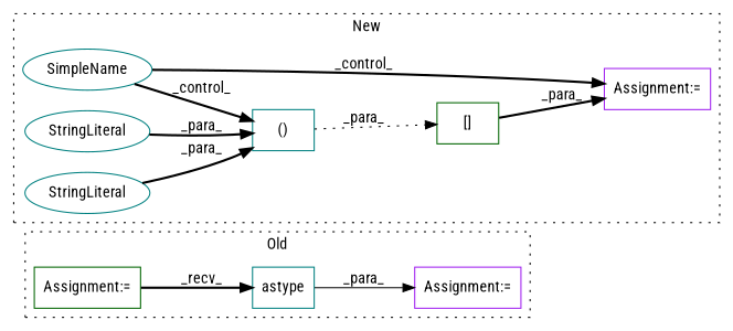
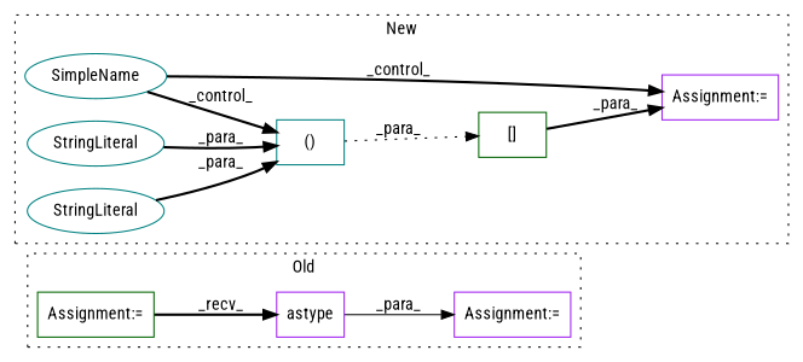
  digraph {
    rankdir=LR
    fontname="Roboto Condensed"
    node [a=7 l=1 s=3152 shape=box color=teal fontname="Roboto Condensed"]
    edge [style=bold fontname="Roboto Condensed"]
-   n1 [a=32 l="7,1" label=astype s="2005,2016"]
+   n1 [a=32 l="7,1" label=astype s="2005,2016" color=purple]
    n2 [label="Assignment:=" s=1981 color=purple]
    n3 [label="Assignment:=" s=1895 color=darkgreen]
    n4 [a=2 l="28,2" label="[]" s="3124,3240" color=darkgreen]
    n5 [label="Assignment:=" s=3123 color=purple]
    n6 [a=106 l=88 label="()"]
    n7 [a=42 label=SimpleName shape=ellipse l="" s=""]
    n8 [a=45 l=16 label=StringLiteral shape=ellipse]
    n9 [a=45 l=16 label=StringLiteral s=3181 shape=ellipse]
    subgraph cluster_1 {
      label=Old
      style=dotted
      n1
      n2
      n3
    }
    subgraph cluster_2 {
      label=New
      style=dotted
      n4
      n5
      n6
      n7
      n8
      n9
    }
    n1 -> n2 [label=_para_ style=solid]
    n3 -> n1 [label=_recv_]
    n4 -> n5 [label=_para_]
    n6 -> n4 [label=_para_ style=dotted]
    n7 -> n5 [label=_control_]
    n7 -> n6 [label=_control_]
    n8 -> n6 [label=_para_]
    n9 -> n6 [label=_para_]
  }
